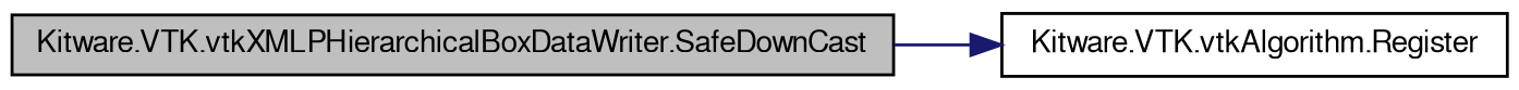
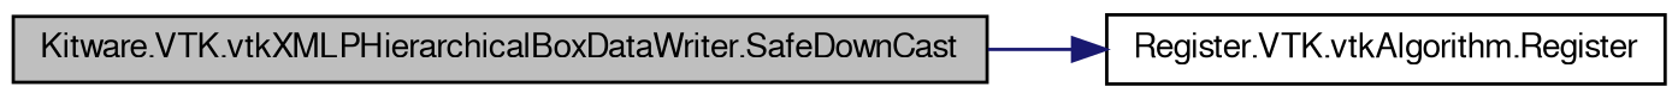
  digraph {
    rankdir=LR
    node [color=black fontname=FreeSans fontsize=10 shape=record]
    n1 [fillcolor=grey75 fontcolor=black height=0.2 label="Kitware.VTK.vtkXMLPHierarchicalBoxDataWriter.SafeDownCast" style=filled width=0.4]
-   n2 [height=0.2 label="Kitware.VTK.vtkAlgorithm.Register" width=0.4]
+   n2 [height=0.2 label="Register.VTK.vtkAlgorithm.Register" width=0.4]
    n1 -> n2 [color=midnightblue fontname=FreeSans fontsize=10 labelfontname=FreeSans labelfontsize=10 style=solid]
  }
